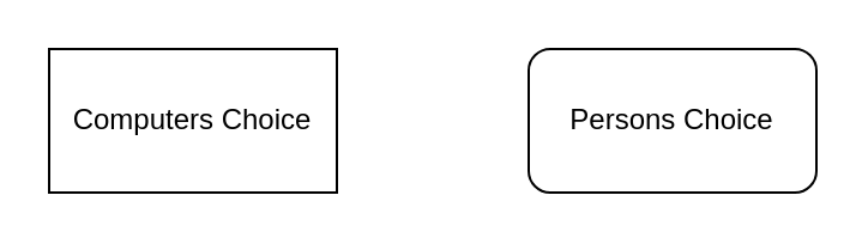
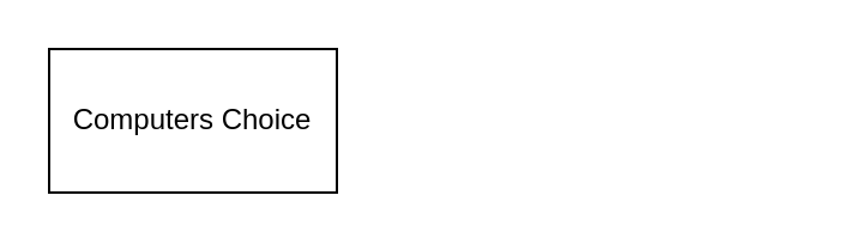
  <mxCell id="0" />
  <mxCell id="1" parent="0" />
- <mxCell id="2" value="Persons Choice" style="rounded=1;whiteSpace=wrap;html=1;" vertex="1" parent="1"><mxGeometry x="220" y="20" width="120" height="60" as="geometry" /></mxCell>
  <mxCell id="3" value="Computers Choice" style="whiteSpace=wrap;html=1;rounded=0;" vertex="1" parent="1"><mxGeometry x="20" y="20" width="120" height="60" as="geometry" /></mxCell>
